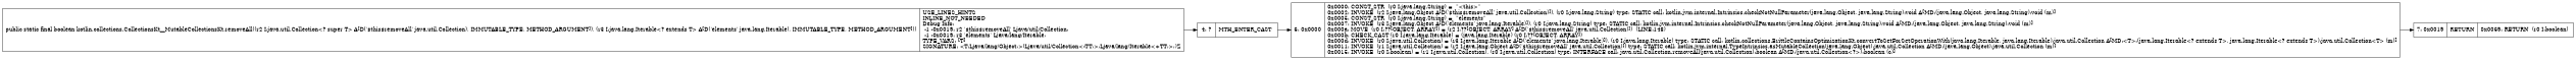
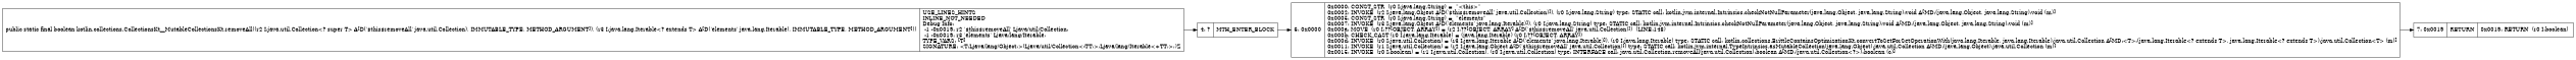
  digraph {
    rankdir=LR
    node [shape=record]
-   n1 [label="{4\:\ ?|MTH_ENTER_CAST\l}"]
+   n1 [label="{4\:\ ?|MTH_ENTER_BLOCK\l}"]
    n2 [label="{6\:\ 0x0000|0x0000: CONST_STR  (r0 I:java.lang.String) =  \"\<this\>\" \l0x0002: INVOKE  (r2 I:java.lang.Object A[D('$this$removeAll' java.util.Collection)]), (r0 I:java.lang.String) type: STATIC call: kotlin.jvm.internal.Intrinsics.checkNotNullParameter(java.lang.Object, java.lang.String):void A[MD:(java.lang.Object, java.lang.String):void (m)]\l0x0005: CONST_STR  (r0 I:java.lang.String) =  \"elements\" \l0x0007: INVOKE  (r3 I:java.lang.Object A[D('elements' java.lang.Iterable)]), (r0 I:java.lang.String) type: STATIC call: kotlin.jvm.internal.Intrinsics.checkNotNullParameter(java.lang.Object, java.lang.String):void A[MD:(java.lang.Object, java.lang.String):void (m)]\l0x000a: MOVE  (r0 I:??[OBJECT, ARRAY]) = (r2 I:??[OBJECT, ARRAY] A[D('$this$removeAll' java.util.Collection)])  (LINE:148)\l0x000b: CHECK_CAST (r0 I:java.lang.Iterable) = (java.lang.Iterable) (r0 I:??[OBJECT, ARRAY]) \l0x000d: INVOKE  (r0 I:java.util.Collection) = (r3 I:java.lang.Iterable A[D('elements' java.lang.Iterable)]), (r0 I:java.lang.Iterable) type: STATIC call: kotlin.collections.BrittleContainsOptimizationKt.convertToSetForSetOperationWith(java.lang.Iterable, java.lang.Iterable):java.util.Collection A[MD:\<T\>:(java.lang.Iterable\<? extends T\>, java.lang.Iterable\<? extends T\>):java.util.Collection\<T\> (m)]\l0x0011: INVOKE  (r1 I:java.util.Collection) = (r2 I:java.lang.Object A[D('$this$removeAll' java.util.Collection)]) type: STATIC call: kotlin.jvm.internal.TypeIntrinsics.asMutableCollection(java.lang.Object):java.util.Collection A[MD:(java.lang.Object):java.util.Collection (m)]\l0x0015: INVOKE  (r0 I:boolean) = (r1 I:java.util.Collection), (r0 I:java.util.Collection) type: INTERFACE call: java.util.Collection.removeAll(java.util.Collection):boolean A[MD:(java.util.Collection\<?\>):boolean (c)]\l}"]
-   n3 [label="{7\:\ 0x0019|RETURN\l|0x0069: RETURN  (r0 I:boolean) \l}"]
+   n3 [label="{7\:\ 0x0019|RETURN\l|0x0019: RETURN  (r0 I:boolean) \l}"]
    n4 [label="{public static final boolean kotlin.collections.CollectionsKt__MutableCollectionsKt.removeAll((r2 I:java.util.Collection\<? super T\> A[D('$this$removeAll' java.util.Collection), IMMUTABLE_TYPE, METHOD_ARGUMENT]), (r3 I:java.lang.Iterable\<? extends T\> A[D('elements' java.lang.Iterable), IMMUTABLE_TYPE, METHOD_ARGUMENT]))  | USE_LINES_HINTS\lINLINE_NOT_NEEDED\lDebug Info:\l  \-1 \-0x0019: r2 '$this$removeAll' Ljava\/util\/Collection;\l  \-1 \-0x0019: r3 'elements' Ljava\/lang\/Iterable;\lTYPE_VARS: [T]\lSIGNATURE: \<T:Ljava\/lang\/Object;\>(Ljava\/util\/Collection\<\-TT;\>;Ljava\/lang\/Iterable\<+TT;\>;)Z\l}"]
    n1 -> n2
    n2 -> n3
    n4 -> n1
  }
